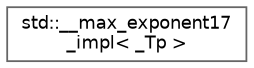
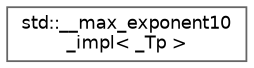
  digraph {
    rankdir=LR
-   n1 [color=grey40 fillcolor=white fontname=Helvetica fontsize=10 height=0.2 label="std::__max_exponent17\l_impl\< _Tp \>" shape=box style=filled width=0.4]
+   n1 [color=grey40 fillcolor=white fontname=Helvetica fontsize=10 height=0.2 label="std::__max_exponent10\l_impl\< _Tp \>" shape=box style=filled width=0.4]
  }
